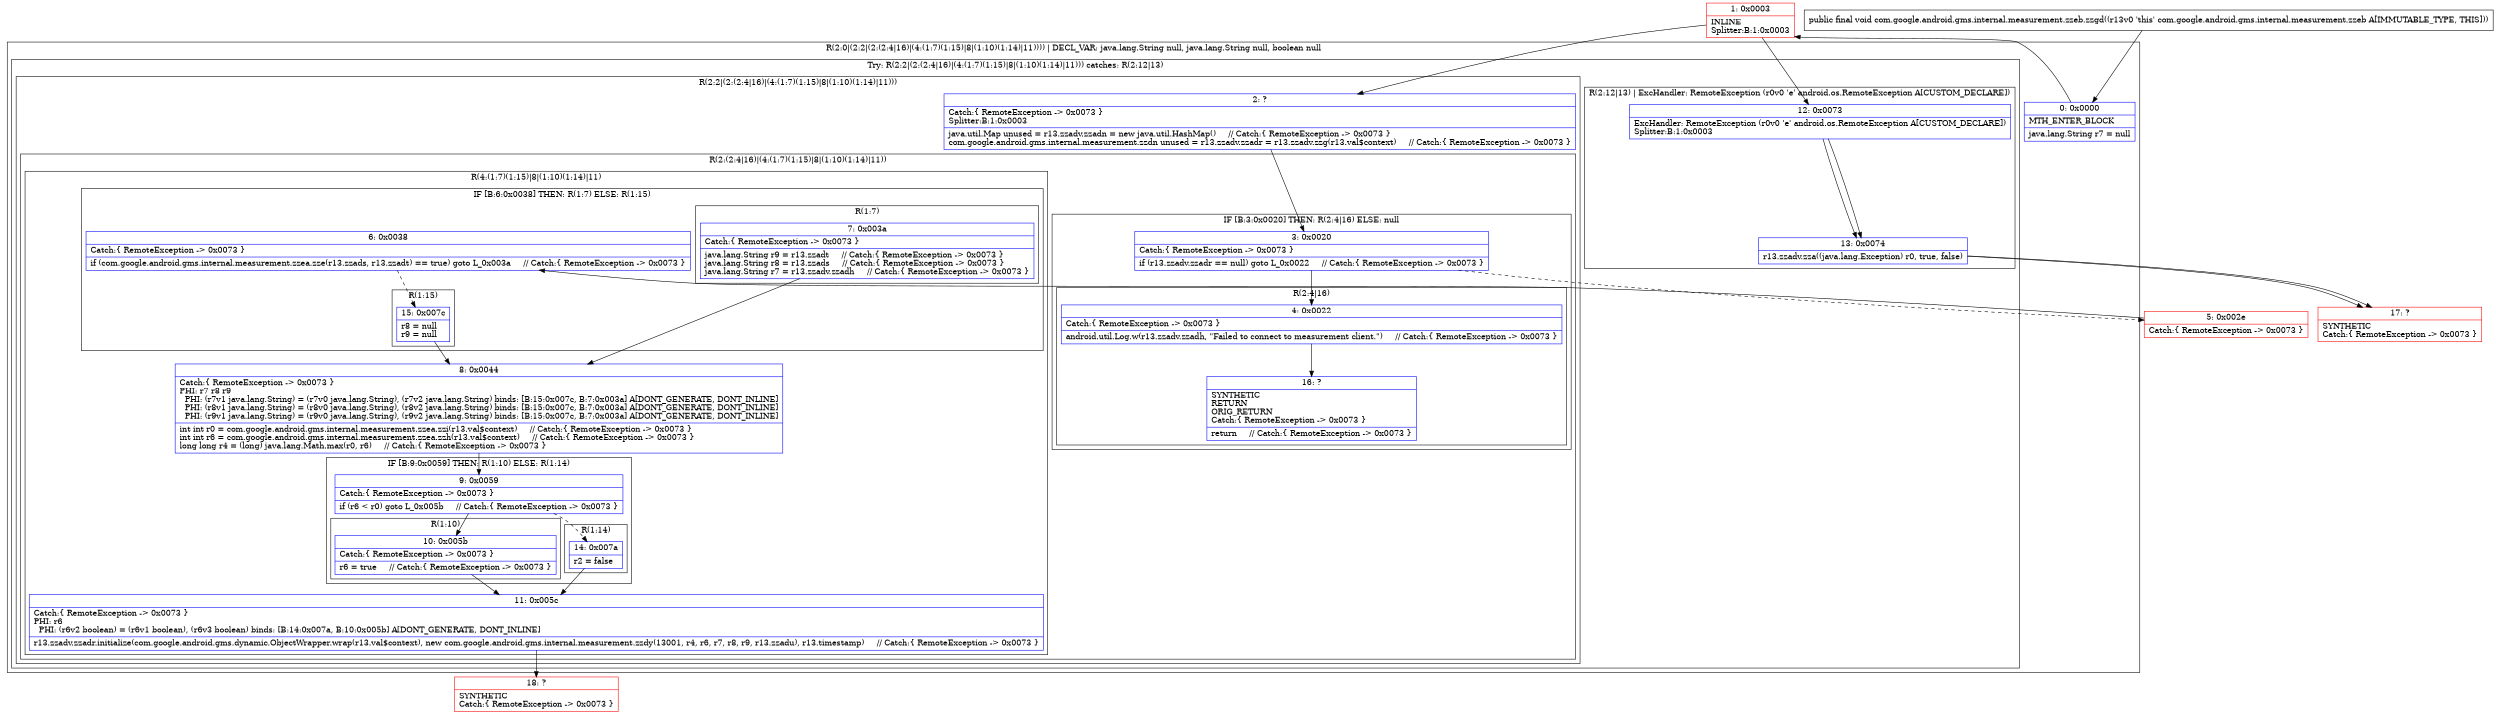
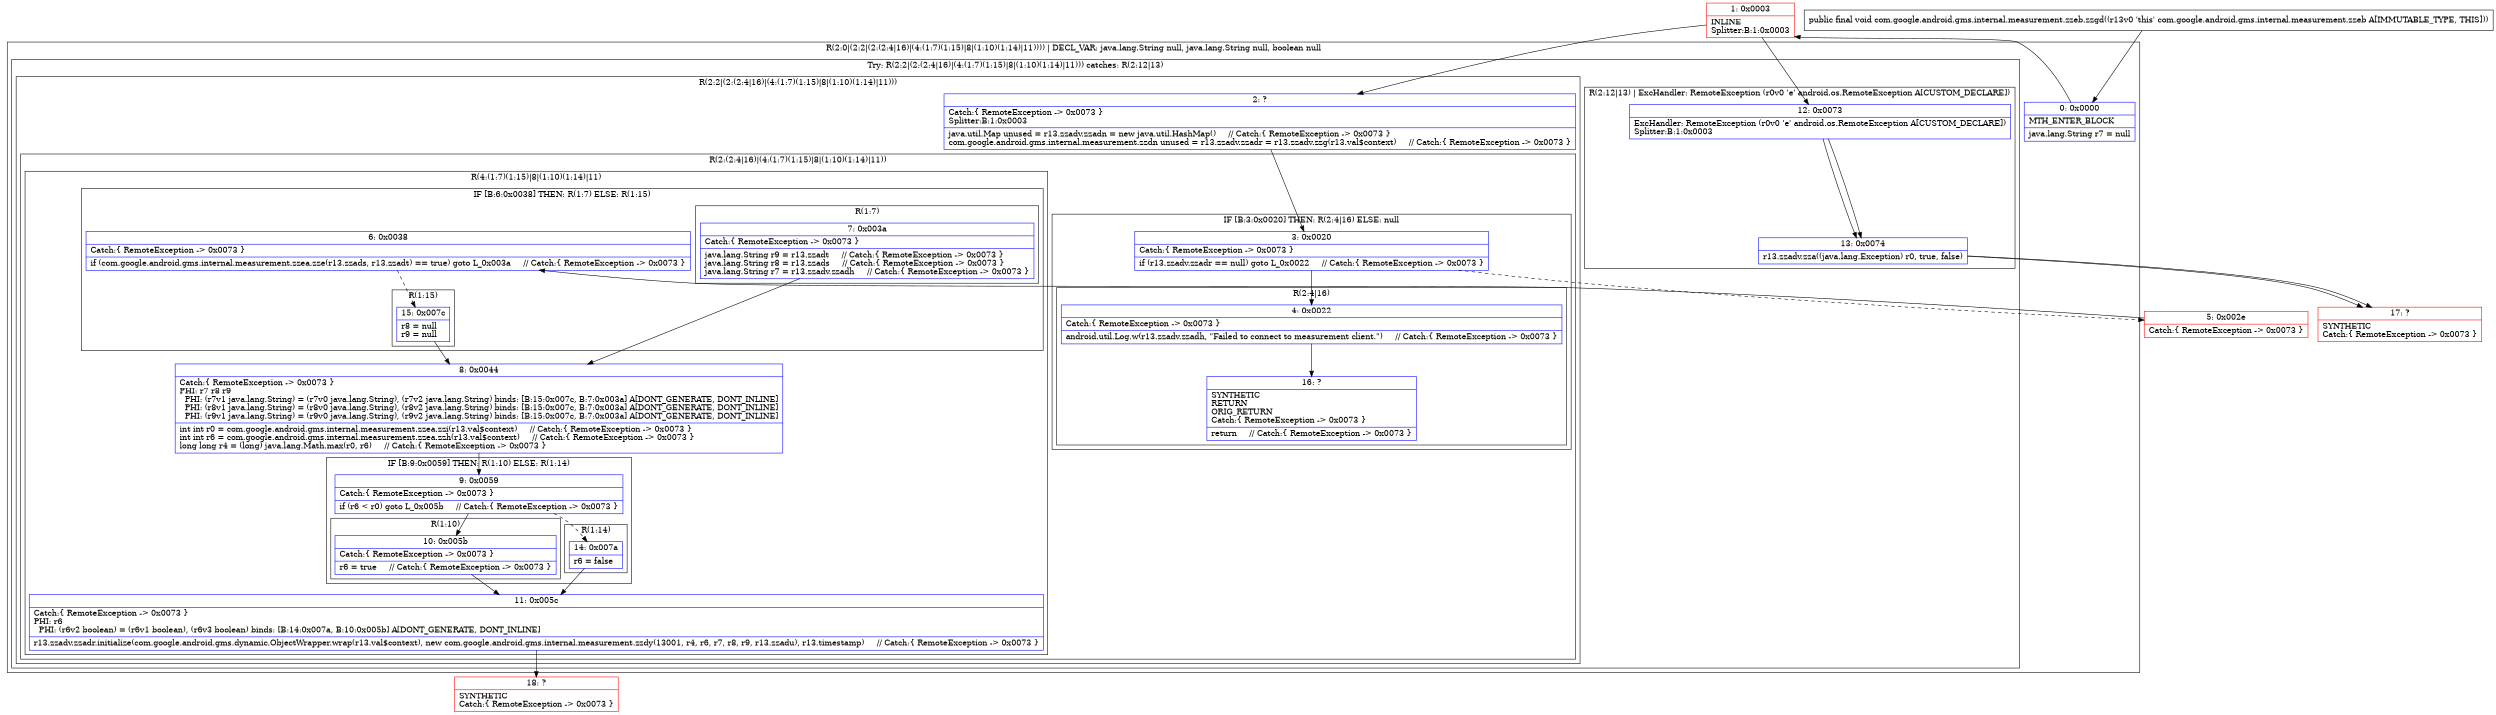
  digraph {
    node [color=blue shape=record]
    n1 [label="{4\:\ 0x0022|Catch:\{ RemoteException \-\> 0x0073 \}\l|android.util.Log.w(r13.zzadv.zzadh, \"Failed to connect to measurement client.\")     \/\/ Catch:\{ RemoteException \-\> 0x0073 \}\l}"]
    n2 [label="{16\:\ ?|SYNTHETIC\lRETURN\lORIG_RETURN\lCatch:\{ RemoteException \-\> 0x0073 \}\l|return     \/\/ Catch:\{ RemoteException \-\> 0x0073 \}\l}"]
    n3 [label="{3\:\ 0x0020|Catch:\{ RemoteException \-\> 0x0073 \}\l|if (r13.zzadv.zzadr == null) goto L_0x0022     \/\/ Catch:\{ RemoteException \-\> 0x0073 \}\l}"]
    n4 [label="{7\:\ 0x003a|Catch:\{ RemoteException \-\> 0x0073 \}\l|java.lang.String r9 = r13.zzadt     \/\/ Catch:\{ RemoteException \-\> 0x0073 \}\ljava.lang.String r8 = r13.zzads     \/\/ Catch:\{ RemoteException \-\> 0x0073 \}\ljava.lang.String r7 = r13.zzadv.zzadh     \/\/ Catch:\{ RemoteException \-\> 0x0073 \}\l}"]
    n5 [label="{15\:\ 0x007c|r8 = null\lr9 = null\l}"]
    n6 [label="{6\:\ 0x0038|Catch:\{ RemoteException \-\> 0x0073 \}\l|if (com.google.android.gms.internal.measurement.zzea.zze(r13.zzads, r13.zzadt) == true) goto L_0x003a     \/\/ Catch:\{ RemoteException \-\> 0x0073 \}\l}"]
    n7 [label="{10\:\ 0x005b|Catch:\{ RemoteException \-\> 0x0073 \}\l|r6 = true     \/\/ Catch:\{ RemoteException \-\> 0x0073 \}\l}"]
-   n8 [label="{14\:\ 0x007a|r2 = false\l}"]
+   n8 [label="{14\:\ 0x007a|r6 = false\l}"]
    n9 [label="{9\:\ 0x0059|Catch:\{ RemoteException \-\> 0x0073 \}\l|if (r6 \< r0) goto L_0x005b     \/\/ Catch:\{ RemoteException \-\> 0x0073 \}\l}"]
    n10 [label="{8\:\ 0x0044|Catch:\{ RemoteException \-\> 0x0073 \}\lPHI: r7 r8 r9 \l  PHI: (r7v1 java.lang.String) = (r7v0 java.lang.String), (r7v2 java.lang.String) binds: [B:15:0x007c, B:7:0x003a] A[DONT_GENERATE, DONT_INLINE]\l  PHI: (r8v1 java.lang.String) = (r8v0 java.lang.String), (r8v2 java.lang.String) binds: [B:15:0x007c, B:7:0x003a] A[DONT_GENERATE, DONT_INLINE]\l  PHI: (r9v1 java.lang.String) = (r9v0 java.lang.String), (r9v2 java.lang.String) binds: [B:15:0x007c, B:7:0x003a] A[DONT_GENERATE, DONT_INLINE]\l|int int r0 = com.google.android.gms.internal.measurement.zzea.zzi(r13.val$context)     \/\/ Catch:\{ RemoteException \-\> 0x0073 \}\lint int r6 = com.google.android.gms.internal.measurement.zzea.zzh(r13.val$context)     \/\/ Catch:\{ RemoteException \-\> 0x0073 \}\llong long r4 = (long) java.lang.Math.max(r0, r6)     \/\/ Catch:\{ RemoteException \-\> 0x0073 \}\l}"]
    n11 [label="{11\:\ 0x005c|Catch:\{ RemoteException \-\> 0x0073 \}\lPHI: r6 \l  PHI: (r6v2 boolean) = (r6v1 boolean), (r6v3 boolean) binds: [B:14:0x007a, B:10:0x005b] A[DONT_GENERATE, DONT_INLINE]\l|r13.zzadv.zzadr.initialize(com.google.android.gms.dynamic.ObjectWrapper.wrap(r13.val$context), new com.google.android.gms.internal.measurement.zzdy(13001, r4, r6, r7, r8, r9, r13.zzadu), r13.timestamp)     \/\/ Catch:\{ RemoteException \-\> 0x0073 \}\l}"]
    n12 [label="{2\:\ ?|Catch:\{ RemoteException \-\> 0x0073 \}\lSplitter:B:1:0x0003\l|java.util.Map unused = r13.zzadv.zzadn = new java.util.HashMap()     \/\/ Catch:\{ RemoteException \-\> 0x0073 \}\lcom.google.android.gms.internal.measurement.zzdn unused = r13.zzadv.zzadr = r13.zzadv.zzg(r13.val$context)     \/\/ Catch:\{ RemoteException \-\> 0x0073 \}\l}"]
    n13 [label="{12\:\ 0x0073|ExcHandler: RemoteException (r0v0 'e' android.os.RemoteException A[CUSTOM_DECLARE])\lSplitter:B:1:0x0003\l}"]
    n14 [label="{13\:\ 0x0074|r13.zzadv.zza((java.lang.Exception) r0, true, false)\l}"]
    n15 [label="{0\:\ 0x0000|MTH_ENTER_BLOCK\l|java.lang.String r7 = null\l}"]
    n16 [color=red label="{5\:\ 0x002e|Catch:\{ RemoteException \-\> 0x0073 \}\l}"]
    n17 [color=red label="{18\:\ ?|SYNTHETIC\lCatch:\{ RemoteException \-\> 0x0073 \}\l}"]
    n18 [color=red label="{17\:\ ?|SYNTHETIC\lCatch:\{ RemoteException \-\> 0x0073 \}\l}"]
    n19 [color=red label="{1\:\ 0x0003|INLINE\lSplitter:B:1:0x0003\l}"]
    n20 [label="{public final void com.google.android.gms.internal.measurement.zzeb.zzgd((r13v0 'this' com.google.android.gms.internal.measurement.zzeb A[IMMUTABLE_TYPE, THIS])) }" color=""]
    subgraph cluster_1 {
      label="R(2:0|(2:2|(2:(2:4|16)|(4:(1:7)(1:15)|8|(1:10)(1:14)|11)))) | DECL_VAR: java.lang.String null, java.lang.String null, boolean null\l"
      n15
      subgraph cluster_2 {
        label="Try: R(2:2|(2:(2:4|16)|(4:(1:7)(1:15)|8|(1:10)(1:14)|11))) catches: R(2:12|13)"
        subgraph cluster_3 {
          label="R(2:2|(2:(2:4|16)|(4:(1:7)(1:15)|8|(1:10)(1:14)|11)))"
          n12
          subgraph cluster_4 {
            label="R(2:(2:4|16)|(4:(1:7)(1:15)|8|(1:10)(1:14)|11))"
            subgraph cluster_5 {
              label="IF [B:3:0x0020] THEN: R(2:4|16) ELSE: null"
              n3
              subgraph cluster_6 {
                label="R(2:4|16)"
                n1
                n2
              }
            }
            subgraph cluster_7 {
              label="R(4:(1:7)(1:15)|8|(1:10)(1:14)|11)"
              n10
              n11
              subgraph cluster_8 {
                label="IF [B:6:0x0038] THEN: R(1:7) ELSE: R(1:15)"
                n6
                subgraph cluster_9 {
                  label="R(1:7)"
                  n4
                }
                subgraph cluster_10 {
                  label="R(1:15)"
                  n5
                }
              }
              subgraph cluster_11 {
                label="IF [B:9:0x0059] THEN: R(1:10) ELSE: R(1:14)"
                n9
                subgraph cluster_12 {
                  label="R(1:10)"
                  n7
                }
                subgraph cluster_13 {
                  label="R(1:14)"
                  n8
                }
              }
            }
          }
        }
        subgraph cluster_14 {
          label="R(2:12|13) | ExcHandler: RemoteException (r0v0 'e' android.os.RemoteException A[CUSTOM_DECLARE])\l"
          n13
          n14
        }
      }
    }
    subgraph cluster_15 {
      label="R(2:12|13) | ExcHandler: RemoteException (r0v0 'e' android.os.RemoteException A[CUSTOM_DECLARE])\l"
    }
    n1 -> n2
    n3 -> n1
    n3 -> n16 [style=dashed]
    n4 -> n10
    n5 -> n10
    n6 -> n5 [style=dashed]
    n7 -> n11
    n8 -> n11
    n9 -> n7
    n9 -> n8 [style=dashed]
    n10 -> n9
    n11 -> n17
    n12 -> n3
    n13 -> n14
    n13 -> n14
    n14 -> n18
    n14 -> n18
    n15 -> n19
    n16 -> n6
    n19 -> n12
    n19 -> n13
    n20 -> n15
  }
